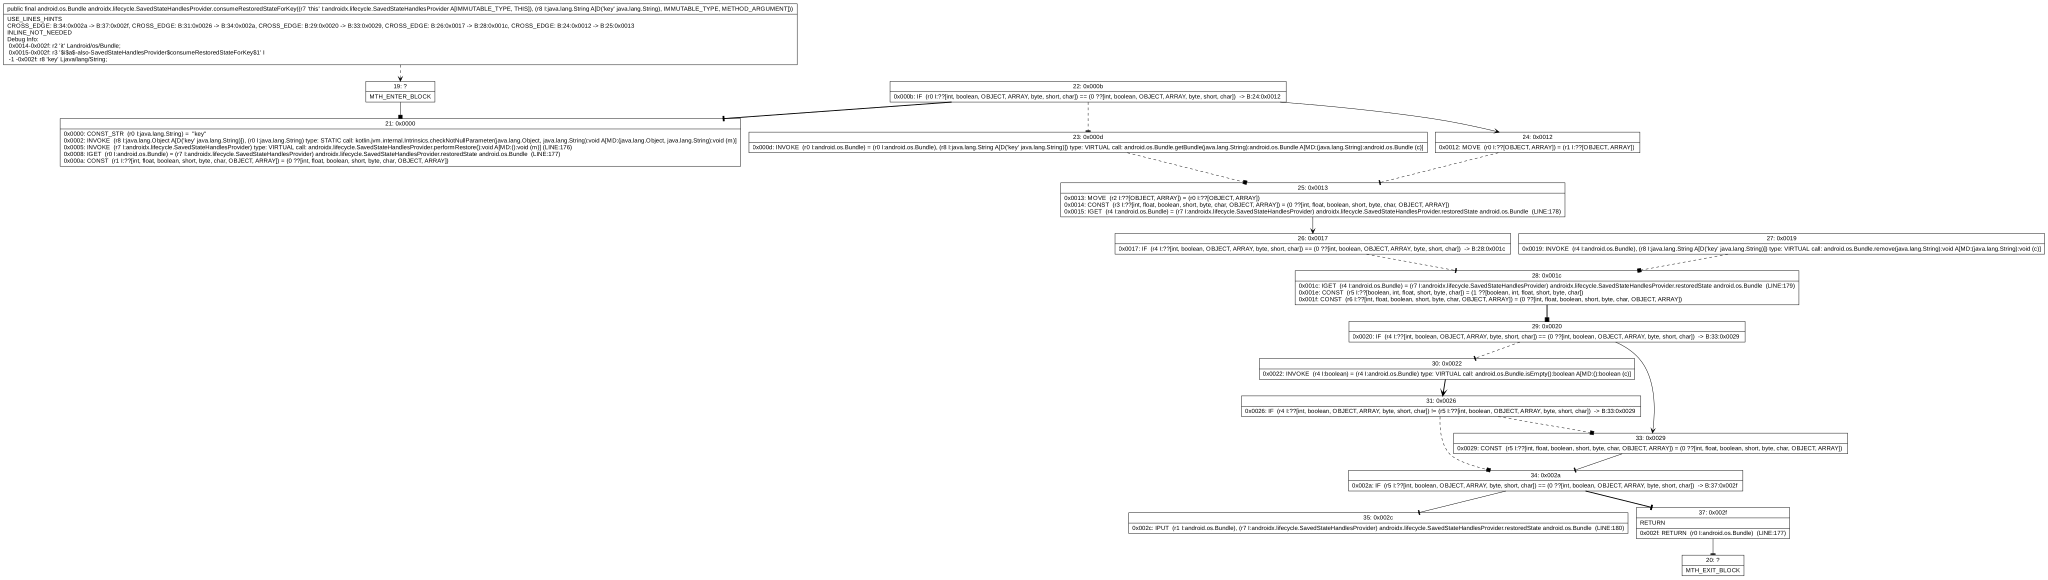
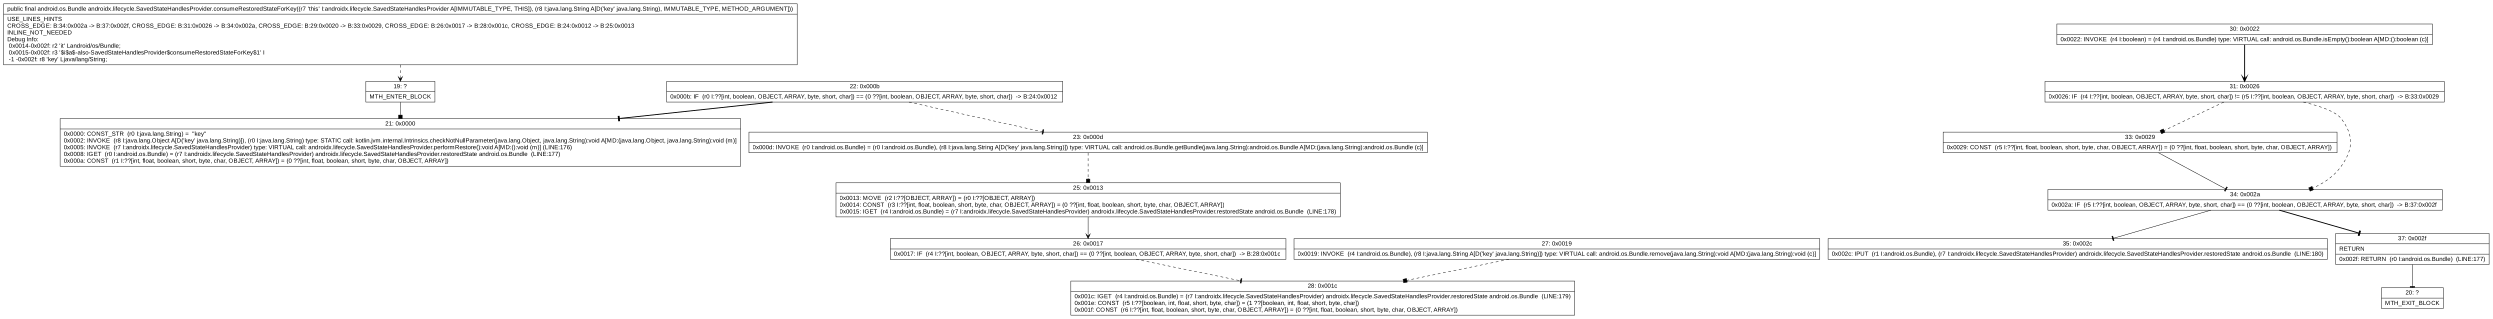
  digraph {
    fontname="Liberation Sans"
    node [fontname="Liberation Sans" shape=record]
    edge [arrowhead=tee fontname="Liberation Sans" style=dashed]
    n1 [label="{19\:\ ?|MTH_ENTER_BLOCK\l}"]
    n2 [label="{21\:\ 0x0000|0x0000: CONST_STR  (r0 I:java.lang.String) =  \"key\" \l0x0002: INVOKE  (r8 I:java.lang.Object A[D('key' java.lang.String)]), (r0 I:java.lang.String) type: STATIC call: kotlin.jvm.internal.Intrinsics.checkNotNullParameter(java.lang.Object, java.lang.String):void A[MD:(java.lang.Object, java.lang.String):void (m)]\l0x0005: INVOKE  (r7 I:androidx.lifecycle.SavedStateHandlesProvider) type: VIRTUAL call: androidx.lifecycle.SavedStateHandlesProvider.performRestore():void A[MD:():void (m)] (LINE:176)\l0x0008: IGET  (r0 I:android.os.Bundle) = (r7 I:androidx.lifecycle.SavedStateHandlesProvider) androidx.lifecycle.SavedStateHandlesProvider.restoredState android.os.Bundle  (LINE:177)\l0x000a: CONST  (r1 I:??[int, float, boolean, short, byte, char, OBJECT, ARRAY]) = (0 ??[int, float, boolean, short, byte, char, OBJECT, ARRAY]) \l}"]
    n3 [label="{22\:\ 0x000b|0x000b: IF  (r0 I:??[int, boolean, OBJECT, ARRAY, byte, short, char]) == (0 ??[int, boolean, OBJECT, ARRAY, byte, short, char])  \-\> B:24:0x0012 \l}"]
    n4 [label="{23\:\ 0x000d|0x000d: INVOKE  (r0 I:android.os.Bundle) = (r0 I:android.os.Bundle), (r8 I:java.lang.String A[D('key' java.lang.String)]) type: VIRTUAL call: android.os.Bundle.getBundle(java.lang.String):android.os.Bundle A[MD:(java.lang.String):android.os.Bundle (c)]\l}"]
-   n5 [label="{24\:\ 0x0012|0x0012: MOVE  (r0 I:??[OBJECT, ARRAY]) = (r1 I:??[OBJECT, ARRAY]) \l}"]
    n6 [label="{25\:\ 0x0013|0x0013: MOVE  (r2 I:??[OBJECT, ARRAY]) = (r0 I:??[OBJECT, ARRAY]) \l0x0014: CONST  (r3 I:??[int, float, boolean, short, byte, char, OBJECT, ARRAY]) = (0 ??[int, float, boolean, short, byte, char, OBJECT, ARRAY]) \l0x0015: IGET  (r4 I:android.os.Bundle) = (r7 I:androidx.lifecycle.SavedStateHandlesProvider) androidx.lifecycle.SavedStateHandlesProvider.restoredState android.os.Bundle  (LINE:178)\l}"]
    n7 [label="{26\:\ 0x0017|0x0017: IF  (r4 I:??[int, boolean, OBJECT, ARRAY, byte, short, char]) == (0 ??[int, boolean, OBJECT, ARRAY, byte, short, char])  \-\> B:28:0x001c \l}"]
    n8 [label="{28\:\ 0x001c|0x001c: IGET  (r4 I:android.os.Bundle) = (r7 I:androidx.lifecycle.SavedStateHandlesProvider) androidx.lifecycle.SavedStateHandlesProvider.restoredState android.os.Bundle  (LINE:179)\l0x001e: CONST  (r5 I:??[boolean, int, float, short, byte, char]) = (1 ??[boolean, int, float, short, byte, char]) \l0x001f: CONST  (r6 I:??[int, float, boolean, short, byte, char, OBJECT, ARRAY]) = (0 ??[int, float, boolean, short, byte, char, OBJECT, ARRAY]) \l}"]
    n9 [label="{27\:\ 0x0019|0x0019: INVOKE  (r4 I:android.os.Bundle), (r8 I:java.lang.String A[D('key' java.lang.String)]) type: VIRTUAL call: android.os.Bundle.remove(java.lang.String):void A[MD:(java.lang.String):void (c)]\l}"]
-   n10 [label="{29\:\ 0x0020|0x0020: IF  (r4 I:??[int, boolean, OBJECT, ARRAY, byte, short, char]) == (0 ??[int, boolean, OBJECT, ARRAY, byte, short, char])  \-\> B:33:0x0029 \l}"]
    n11 [label="{30\:\ 0x0022|0x0022: INVOKE  (r4 I:boolean) = (r4 I:android.os.Bundle) type: VIRTUAL call: android.os.Bundle.isEmpty():boolean A[MD:():boolean (c)]\l}"]
    n12 [label="{33\:\ 0x0029|0x0029: CONST  (r5 I:??[int, float, boolean, short, byte, char, OBJECT, ARRAY]) = (0 ??[int, float, boolean, short, byte, char, OBJECT, ARRAY]) \l}"]
    n13 [label="{31\:\ 0x0026|0x0026: IF  (r4 I:??[int, boolean, OBJECT, ARRAY, byte, short, char]) != (r5 I:??[int, boolean, OBJECT, ARRAY, byte, short, char])  \-\> B:33:0x0029 \l}"]
    n14 [label="{34\:\ 0x002a|0x002a: IF  (r5 I:??[int, boolean, OBJECT, ARRAY, byte, short, char]) == (0 ??[int, boolean, OBJECT, ARRAY, byte, short, char])  \-\> B:37:0x002f \l}"]
    n15 [label="{35\:\ 0x002c|0x002c: IPUT  (r1 I:android.os.Bundle), (r7 I:androidx.lifecycle.SavedStateHandlesProvider) androidx.lifecycle.SavedStateHandlesProvider.restoredState android.os.Bundle  (LINE:180)\l}"]
    n16 [label="{37\:\ 0x002f|RETURN\l|0x002f: RETURN  (r0 I:android.os.Bundle)  (LINE:177)\l}"]
    n17 [label="{20\:\ ?|MTH_EXIT_BLOCK\l}"]
    n18 [label="{public final android.os.Bundle androidx.lifecycle.SavedStateHandlesProvider.consumeRestoredStateForKey((r7 'this' I:androidx.lifecycle.SavedStateHandlesProvider A[IMMUTABLE_TYPE, THIS]), (r8 I:java.lang.String A[D('key' java.lang.String), IMMUTABLE_TYPE, METHOD_ARGUMENT]))  | USE_LINES_HINTS\lCROSS_EDGE: B:34:0x002a \-\> B:37:0x002f, CROSS_EDGE: B:31:0x0026 \-\> B:34:0x002a, CROSS_EDGE: B:29:0x0020 \-\> B:33:0x0029, CROSS_EDGE: B:26:0x0017 \-\> B:28:0x001c, CROSS_EDGE: B:24:0x0012 \-\> B:25:0x0013\lINLINE_NOT_NEEDED\lDebug Info:\l  0x0014\-0x002f: r2 'it' Landroid\/os\/Bundle;\l  0x0015\-0x002f: r3 '$i$a$\-also\-SavedStateHandlesProvider$consumeRestoredStateForKey$1' I\l  \-1 \-0x002f: r8 'key' Ljava\/lang\/String;\l}"]
    n1 -> n2 [arrowhead=box style=solid]
    n3 -> n2 [style=bold]
    n3 -> n4
-   n3 -> n5 [arrowhead=vee style=solid]
    n4 -> n6 [arrowhead=box]
-   n5 -> n6
    n6 -> n7 [arrowhead=vee style=solid]
    n7 -> n8
-   n8 -> n10 [arrowhead=box style=bold]
    n9 -> n8 [arrowhead=box]
-   n10 -> n11
-   n10 -> n12 [arrowhead=vee style=solid]
    n11 -> n13 [arrowhead=vee style=bold]
    n12 -> n14 [style=solid]
    n13 -> n12 [arrowhead=box]
    n13 -> n14 [arrowhead=box]
    n14 -> n15 [style=solid]
    n14 -> n16 [style=bold]
    n16 -> n17 [style=solid]
    n18 -> n1 [arrowhead=vee]
  }
